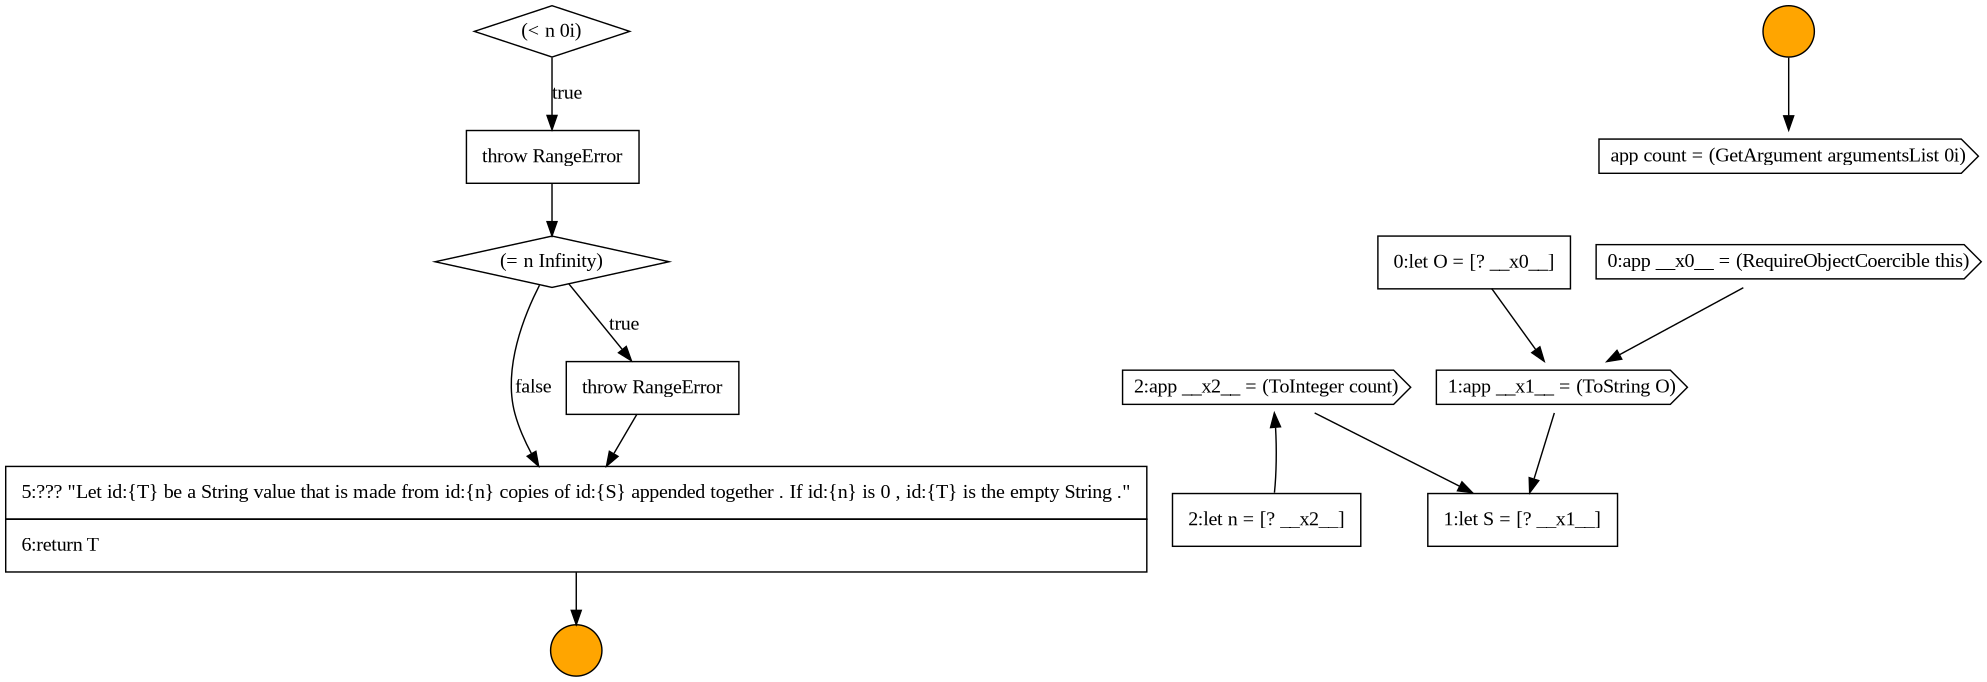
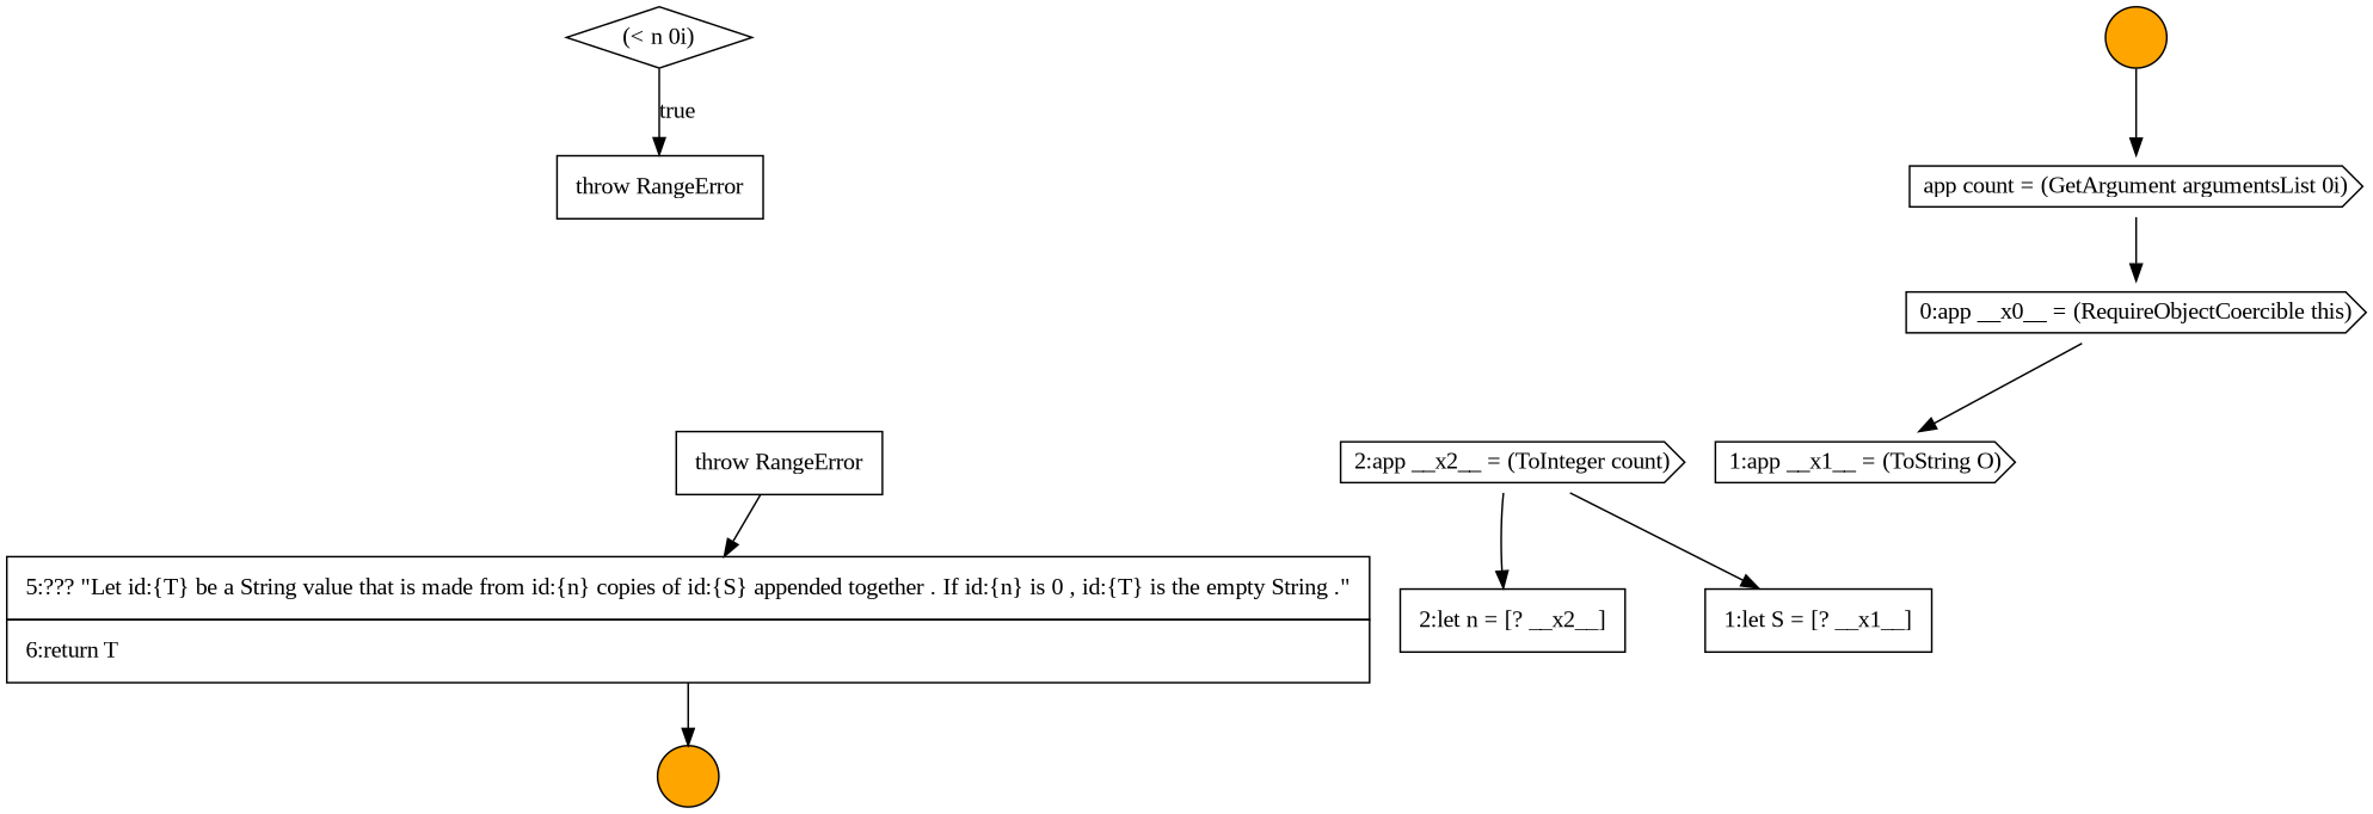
  digraph {
    fontname="Liberation Serif"
    node [color=black fillcolor=white fontname="Liberation Serif" shape=none style=filled]
    edge [color=black fontname="Liberation Serif"]
    n1 [label=<<font color="black">     <table border="0" cellborder="1" cellspacing="0" cellpadding="10">       <tr><td align="left">5:??? &quot;Let id:{T} be a String value that is made from id:{n} copies of id:{S} appended together . If id:{n} is 0 , id:{T} is the empty String .&quot;</td></tr>       <tr><td align="left">6:return T</td></tr>     </table>   </font>> margin=0]
    n2 [fillcolor=orange label=" " shape=circle]
    n3 [label=<<font color="black">app count = (GetArgument argumentsList 0i)</font>> shape=cds]
    n4 [label=<<font color="black">0:app __x0__ = (RequireObjectCoercible this)</font>> shape=cds]
    n5 [label=<<font color="black">1:app __x1__ = (ToString O)</font>> shape=cds]
    n6 [label=<<font color="black">     <table border="0" cellborder="1" cellspacing="0" cellpadding="10">       <tr><td align="left">2:let n = [? __x2__]</td></tr>     </table>   </font>> margin=0]
    n7 [label=<<font color="black">(&lt; n 0i)</font>> shape=diamond]
    n8 [label=<<font color="black">     <table border="0" cellborder="1" cellspacing="0" cellpadding="10">       <tr><td align="left">throw RangeError</td></tr>     </table>   </font>> margin=0]
    n9 [label=<<font color="black">     <table border="0" cellborder="1" cellspacing="0" cellpadding="10">       <tr><td align="left">throw RangeError</td></tr>     </table>   </font>> margin=0]
-   n10 [label=<<font color="black">     <table border="0" cellborder="1" cellspacing="0" cellpadding="10">       <tr><td align="left">0:let O = [? __x0__]</td></tr>     </table>   </font>> margin=0]
    n11 [label=<<font color="black">     <table border="0" cellborder="1" cellspacing="0" cellpadding="10">       <tr><td align="left">1:let S = [? __x1__]</td></tr>     </table>   </font>> margin=0]
-   n12 [label=<<font color="black">(= n Infinity)</font>> shape=diamond]
    n13 [label=<<font color="black">2:app __x2__ = (ToInteger count)</font>> shape=cds]
    n14 [fillcolor=orange label=" " shape=circle]
    n1 -> n2
+   n3 -> n4
    n4 -> n5
-   n5 -> n11
    n7 -> n8 [label=<<font color="black">true</font>>]
-   n8 -> n12
    n9 -> n1
-   n10 -> n5
-   n12 -> n1 [label=<<font color="black">false</font>>]
-   n12 -> n9 [label=<<font color="black">true</font>>]
-   n6 -> n13
+   n13 -> n6
    n13 -> n11
    n14 -> n3
  }
